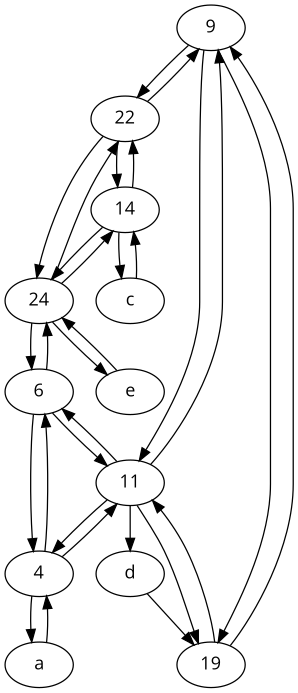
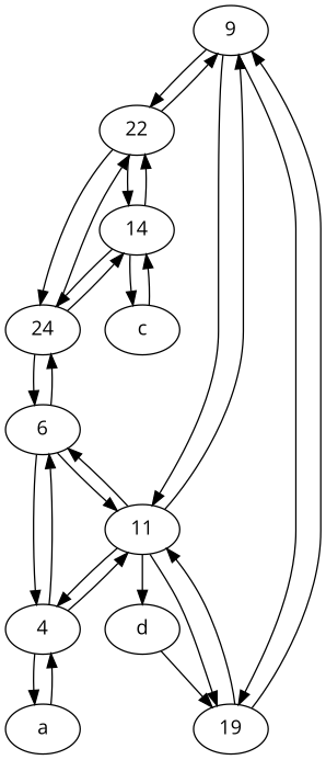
  digraph {
    fontname="Open Sans"
    node [fontname="Open Sans"]
    edge [fontname="Open Sans"]
    9
    22
    19
    11
    24
    6
    14
-   e
    4
    c
    d
    a
    9 -> 22
    9 -> 19
    9 -> 11
    22 -> 9
    22 -> 24
    22 -> 14
    19 -> 9
    19 -> 11
    11 -> 9
    11 -> 19
    11 -> 6
    11 -> 4
    11 -> d
    24 -> 22
    24 -> 6
    24 -> 14
-   24 -> e
    6 -> 11
    6 -> 24
    6 -> 4
    14 -> 22
    14 -> 24
    14 -> c
-   e -> 24
    4 -> 11
    4 -> 6
    4 -> a
    c -> 14
    d -> 19
    a -> 4
  }
